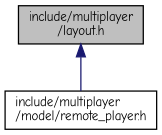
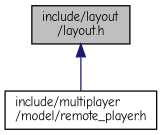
  digraph {
    fontname="Comic Neue"
    node [color=black fontname="Comic Neue" fontsize=10 shape=record style=filled]
-   n1 [fillcolor=grey75 fontcolor=black height=0.2 label="include/multiplayer\l/layout.h" width=0.4]
+   n1 [fillcolor=grey75 fontcolor=black height=0.2 label="include/layout\l/layout.h" width=0.4]
    n2 [fillcolor=white height=0.2 label="include/multiplayer\l/model/remote_player.h" width=0.4]
    n1 -> n2 [color=midnightblue dir=back fontname="Comic Neue" fontsize=10 labelfontname=Helvetica labelfontsize=10 style=solid]
  }
